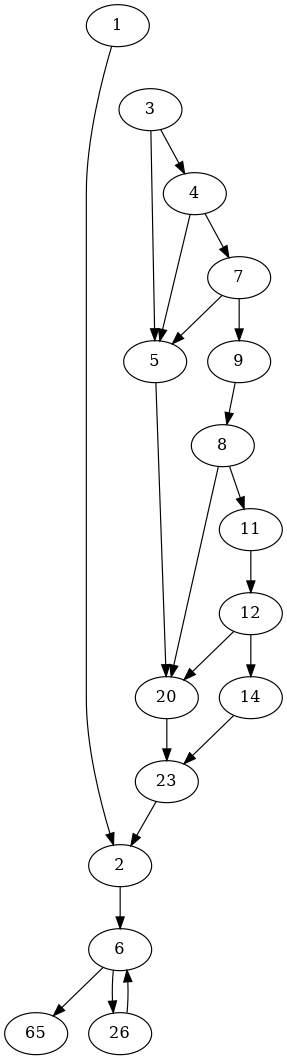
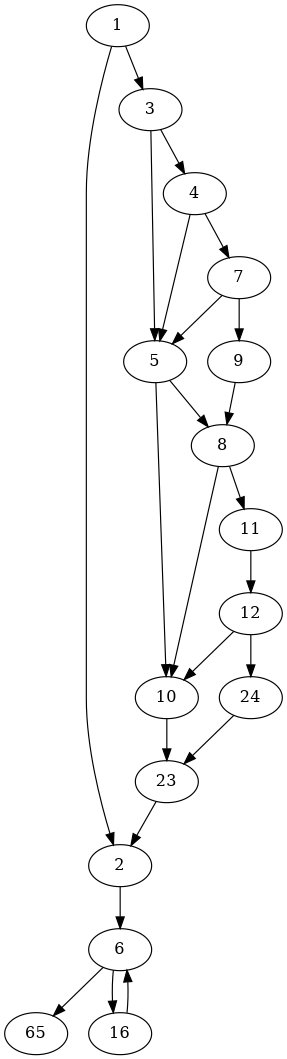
  digraph {
    1
    2
    3
    6
    4
    5
    n7 [label=65]
-   16 [label=26]
+   16
    7
    8
-   10 [label=20]
+   10
    9
    11
    n14 [label=23]
    12
-   14
+   14 [label=24]
    1 -> 2
+   1 -> 3
    2 -> 6
    3 -> 4
    3 -> 5
    6 -> n7
    6 -> 16
    4 -> 5
    4 -> 7
+   5 -> 8
    5 -> 10
    16 -> 6
    7 -> 5
    7 -> 9
    8 -> 10
    8 -> 11
    10 -> n14
    9 -> 8
    11 -> 12
    n14 -> 2
    12 -> 10
    12 -> 14
    14 -> n14
  }
